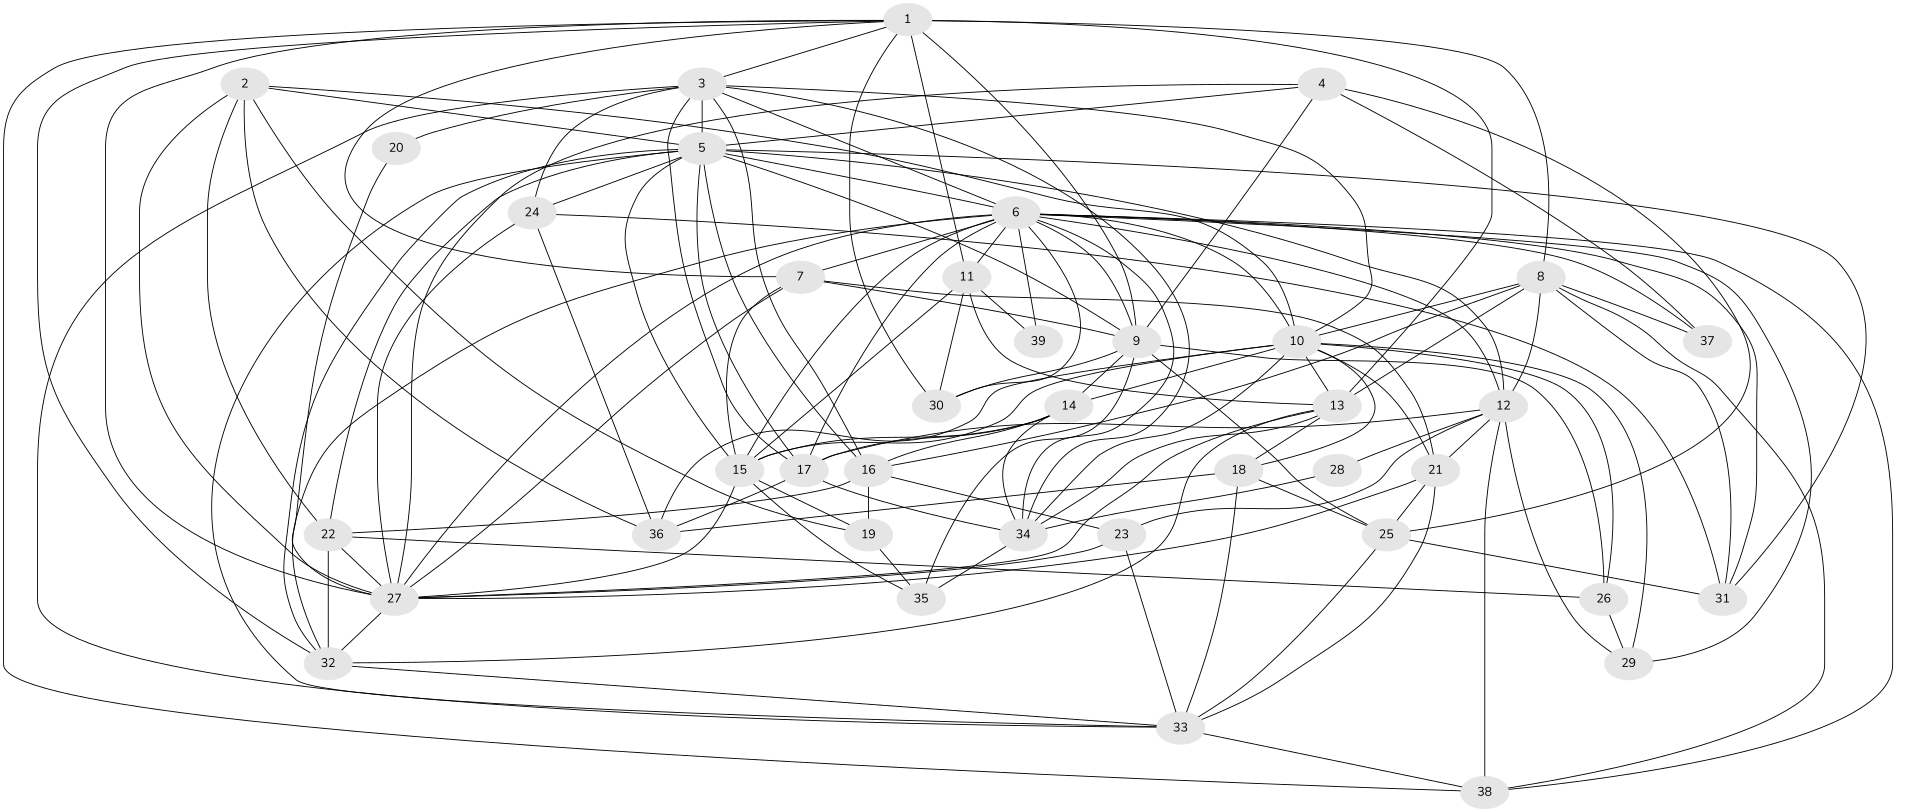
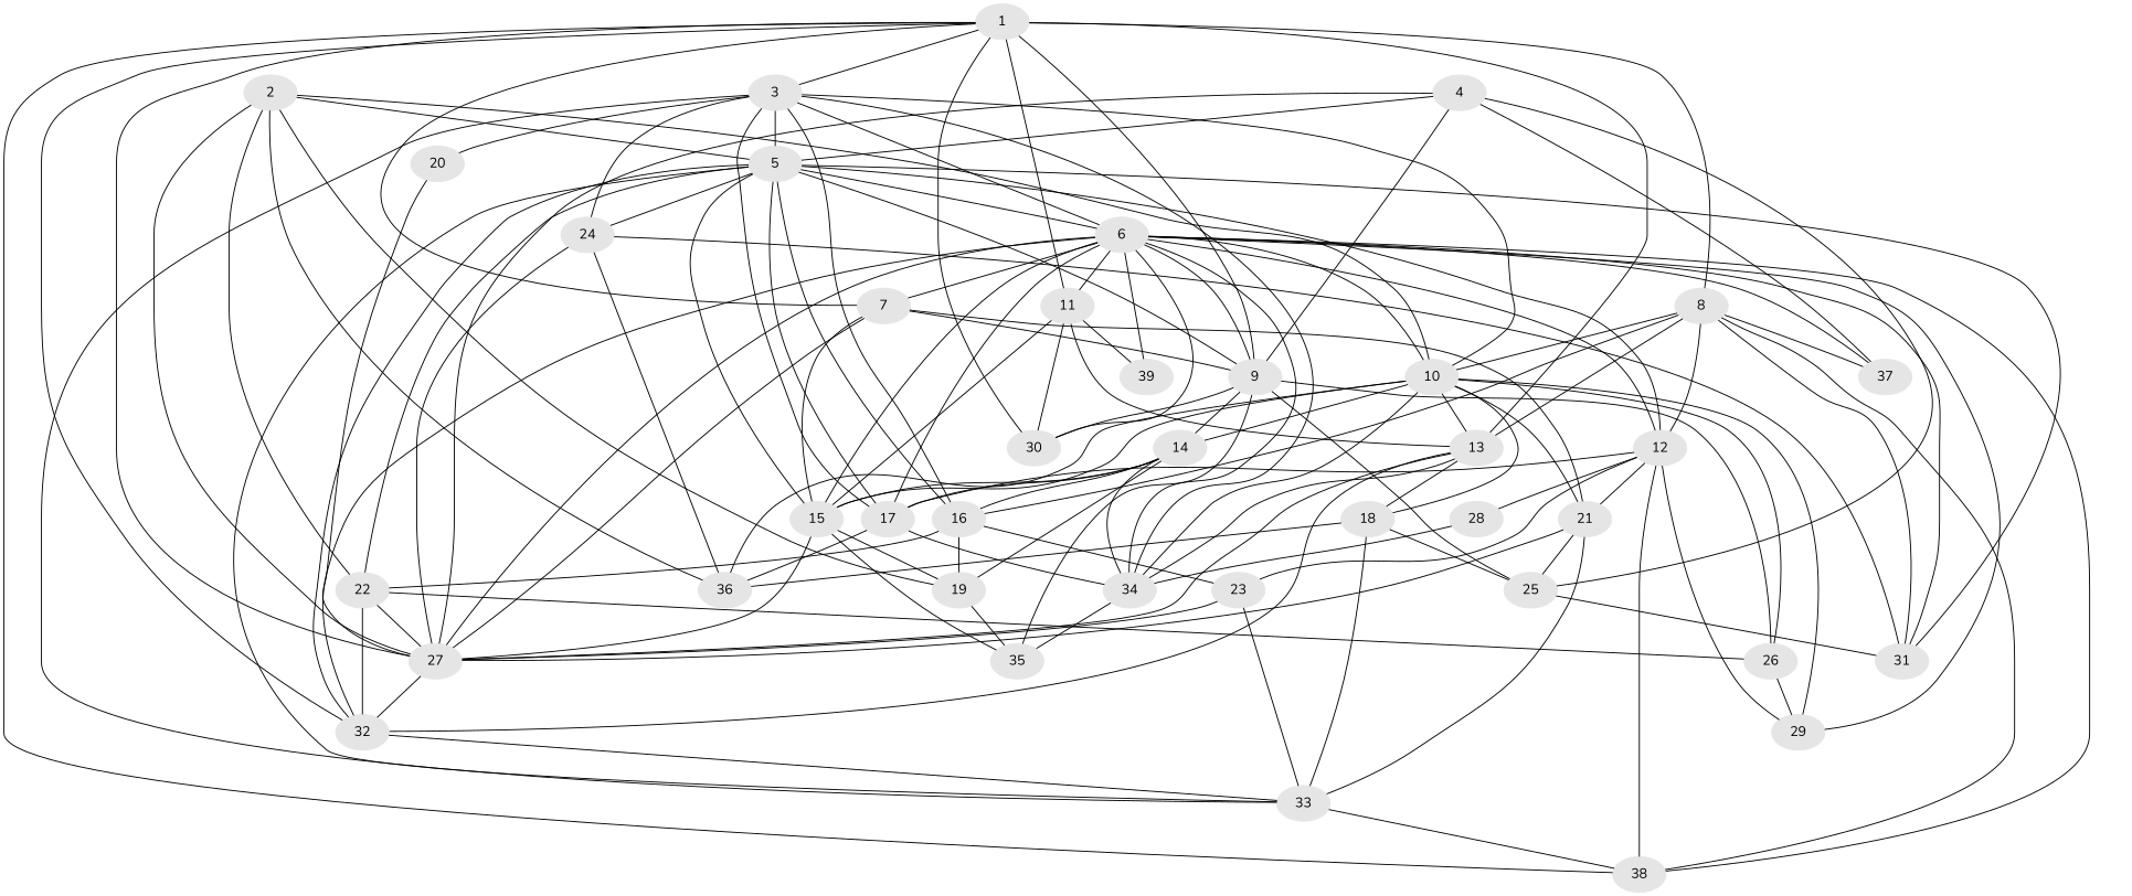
  graph {
    fontname=Nunito
    node [color=gray90 fontname=Nunito style=filled]
    edge [fontname=Nunito weight=1.0]
    1
    3
    7
    8
    9
    11
    13
    27
    30
    32
    38
    5
    10
    6
    16
    17
    20
    24
    33
    34
    15
    21
    37
    12
    31
    25
    14
    26
    35
    39
    18
    2
    19
    22
    36
    29
    23
    4
    28
    1 -- 3
    1 -- 7
    1 -- 8
    1 -- 9
    1 -- 11 [weight=3.0]
    1 -- 13
    1 -- 27
    1 -- 30
    1 -- 32
    1 -- 38
    3 -- 5
    3 -- 10
    3 -- 6
    3 -- 16
    3 -- 17 [weight=2.0]
    3 -- 20
    3 -- 24
    3 -- 33
    3 -- 34
    7 -- 9
    7 -- 27
    7 -- 15 [weight=2.0]
    7 -- 21
    8 -- 13
    8 -- 38
    8 -- 10 [weight=3.0]
    8 -- 16
    8 -- 37 [weight=2.0]
    8 -- 12
    8 -- 31
    9 -- 30
    9 -- 25
    9 -- 14
    9 -- 26
    9 -- 35
    11 -- 13
    11 -- 30
    11 -- 15
    11 -- 39
    13 -- 27
    13 -- 32
    13 -- 34
    13 -- 18 [weight=2.0]
    27 -- 32
    32 -- 33
    5 -- 9 [weight=2.0]
    5 -- 32
    5 -- 6 [weight=5.0]
    5 -- 16
    5 -- 17
    5 -- 24 [weight=2.0]
    5 -- 33
    5 -- 15 [weight=3.0]
    5 -- 12
    5 -- 31
    5 -- 22
    10 -- 13
    10 -- 34
    10 -- 15
    10 -- 21
    10 -- 14
    10 -- 26
    10 -- 18
    10 -- 36
    10 -- 29
    6 -- 7
    6 -- 9
    6 -- 11
    6 -- 27
    6 -- 30 [weight=2.0]
    6 -- 32
    6 -- 38
    6 -- 10
    6 -- 17 [weight=3.0]
    6 -- 34
    6 -- 15
    6 -- 37
    6 -- 12
    6 -- 31
    6 -- 39
    6 -- 29
    16 -- 19
    16 -- 22
    16 -- 23
    17 -- 34
    17 -- 36
    20 -- 27
    24 -- 27
    24 -- 31
    24 -- 36
    33 -- 38
    34 -- 35
    15 -- 27
    15 -- 35
    15 -- 19
    21 -- 27
    21 -- 33
    21 -- 25 [weight=2.0]
    12 -- 38
    12 -- 17
    12 -- 21
    12 -- 29
    12 -- 23
    12 -- 28
-   25 -- 33
    25 -- 31
    14 -- 16
    14 -- 17
    14 -- 34
    14 -- 15 [weight=2.0]
+   14 -- 19
    26 -- 29
    18 -- 33
    18 -- 25
    18 -- 36
    2 -- 27
    2 -- 5
    2 -- 10
    2 -- 19
    2 -- 22 [weight=2.0]
    2 -- 36
    19 -- 35
    22 -- 27 [weight=2.0]
    22 -- 32
    22 -- 26
    23 -- 27
    23 -- 33
    4 -- 9
    4 -- 27
    4 -- 5
    4 -- 37
    4 -- 25
    28 -- 34
  }
